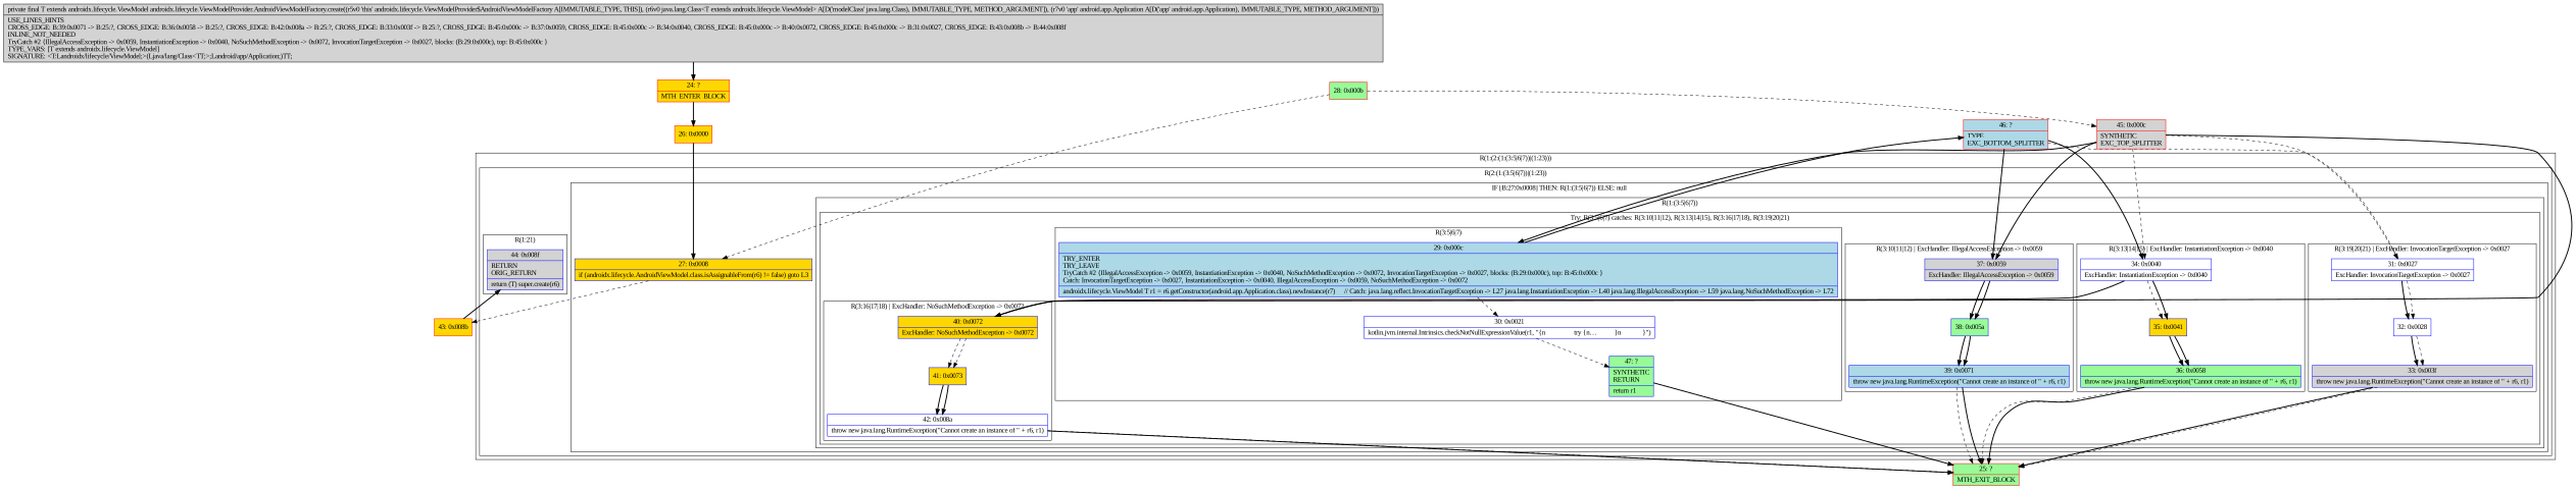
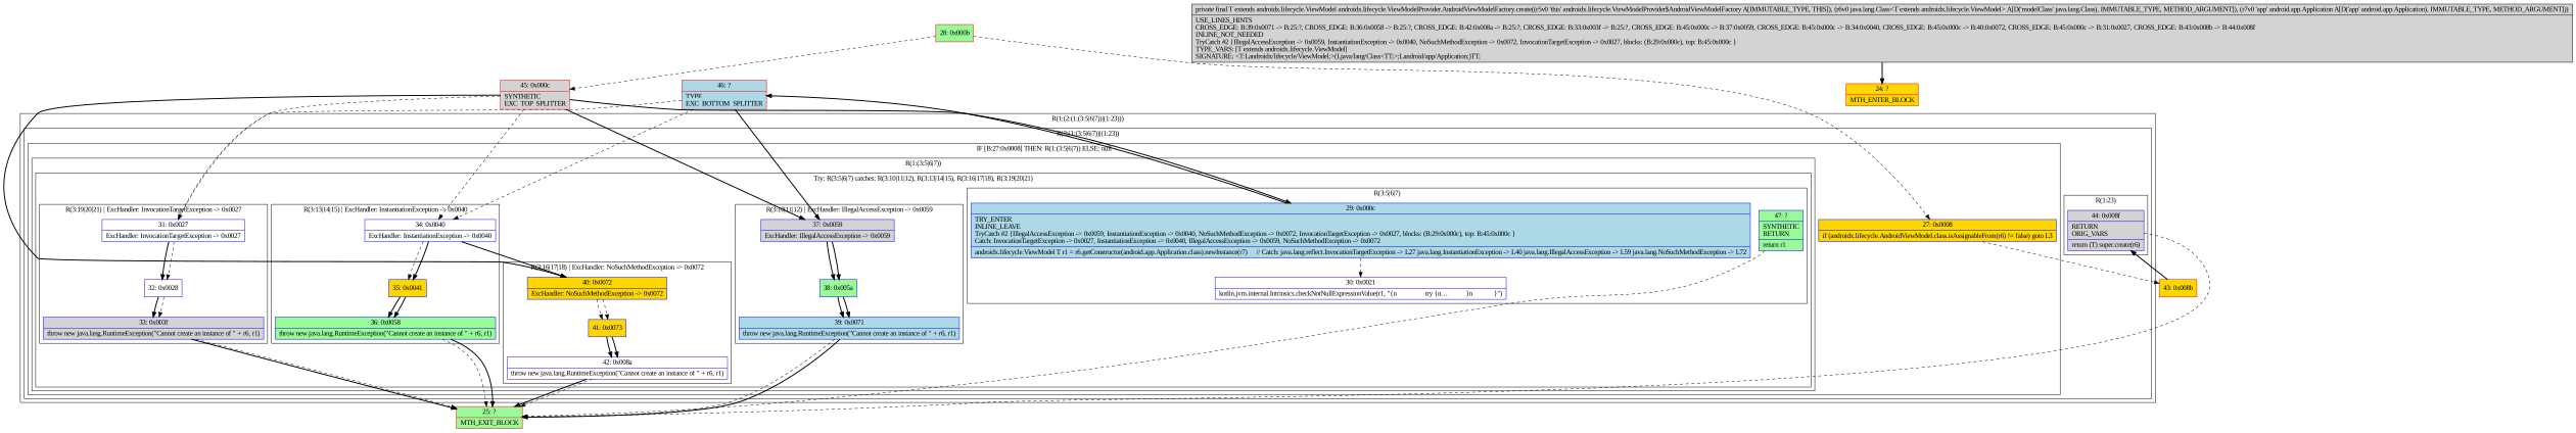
  digraph {
    fontname="Liberation Serif"
    node [color=blue fillcolor=gold fontname="Liberation Serif" shape=record style=filled]
    edge [fontname="Liberation Serif" style=bold]
-   n1 [fillcolor=lightblue label="{29\:\ 0x000c|TRY_ENTER\lTRY_LEAVE\lTryCatch #2 \{IllegalAccessException \-\> 0x0059, InstantiationException \-\> 0x0040, NoSuchMethodException \-\> 0x0072, InvocationTargetException \-\> 0x0027, blocks: (B:29:0x000c), top: B:45:0x000c \}\lCatch: InvocationTargetException \-\> 0x0027, InstantiationException \-\> 0x0040, IllegalAccessException \-\> 0x0059, NoSuchMethodException \-\> 0x0072\l|androidx.lifecycle.ViewModel T r1 = r6.getConstructor(android.app.Application.class).newInstance(r7)     \/\/ Catch: java.lang.reflect.InvocationTargetException \-\> L27 java.lang.InstantiationException \-\> L40 java.lang.IllegalAccessException \-\> L59 java.lang.NoSuchMethodException \-\> L72\l}"]
+   n1 [fillcolor=lightblue label="{29\:\ 0x000c|TRY_ENTER\lINLINE_LEAVE\lTryCatch #2 \{IllegalAccessException \-\> 0x0059, InstantiationException \-\> 0x0040, NoSuchMethodException \-\> 0x0072, InvocationTargetException \-\> 0x0027, blocks: (B:29:0x000c), top: B:45:0x000c \}\lCatch: InvocationTargetException \-\> 0x0027, InstantiationException \-\> 0x0040, IllegalAccessException \-\> 0x0059, NoSuchMethodException \-\> 0x0072\l|androidx.lifecycle.ViewModel T r1 = r6.getConstructor(android.app.Application.class).newInstance(r7)     \/\/ Catch: java.lang.reflect.InvocationTargetException \-\> L27 java.lang.InstantiationException \-\> L40 java.lang.IllegalAccessException \-\> L59 java.lang.NoSuchMethodException \-\> L72\l}"]
    n2 [fillcolor=white label="{30\:\ 0x0021|kotlin.jvm.internal.Intrinsics.checkNotNullExpressionValue(r1, \"\{n                try \{n…          \}n            \}\")\l}"]
    n3 [fillcolor=palegreen label="{47\:\ ?|SYNTHETIC\lRETURN\l|return r1\l}"]
    n4 [fillcolor=lightgrey label="{37\:\ 0x0059|ExcHandler: IllegalAccessException \-\> 0x0059\l}"]
    n5 [fillcolor=palegreen label="{38\:\ 0x005a}"]
    n6 [fillcolor=lightblue label="{39\:\ 0x0071|throw new java.lang.RuntimeException(\"Cannot create an instance of \" + r6, r1)\l}"]
    n7 [fillcolor=white label="{34\:\ 0x0040|ExcHandler: InstantiationException \-\> 0x0040\l}"]
    n8 [label="{35\:\ 0x0041}"]
    n9 [fillcolor=palegreen label="{36\:\ 0x0058|throw new java.lang.RuntimeException(\"Cannot create an instance of \" + r6, r1)\l}"]
    n10 [label="{40\:\ 0x0072|ExcHandler: NoSuchMethodException \-\> 0x0072\l}"]
    n11 [label="{41\:\ 0x0073}"]
    n12 [fillcolor=white label="{42\:\ 0x008a|throw new java.lang.RuntimeException(\"Cannot create an instance of \" + r6, r1)\l}"]
    n13 [fillcolor=white label="{31\:\ 0x0027|ExcHandler: InvocationTargetException \-\> 0x0027\l}"]
    n14 [fillcolor=white label="{32\:\ 0x0028}"]
    n15 [fillcolor=lightgrey label="{33\:\ 0x003f|throw new java.lang.RuntimeException(\"Cannot create an instance of \" + r6, r1)\l}"]
    n16 [label="{27\:\ 0x0008|if (androidx.lifecycle.AndroidViewModel.class.isAssignableFrom(r6) != false) goto L3\l}"]
-   n17 [fillcolor=lightgrey label="{44\:\ 0x008f|RETURN\lORIG_RETURN\l|return (T) super.create(r6)\l}"]
+   n17 [fillcolor=lightgrey label="{44\:\ 0x008f|RETURN\lORIG_VARS\l|return (T) super.create(r6)\l}"]
    n18 [color=red fillcolor=lightblue label="{46\:\ ?|TYPE\lEXC_BOTTOM_SPLITTER\l}"]
    n19 [color=red fillcolor=palegreen label="{25\:\ ?|MTH_EXIT_BLOCK\l}"]
    n20 [color=red label="{43\:\ 0x008b}"]
    n21 [color=red fillcolor=palegreen label="{28\:\ 0x000b}"]
    n22 [color=red fillcolor=lightgrey label="{45\:\ 0x000c|SYNTHETIC\lEXC_TOP_SPLITTER\l}"]
    n23 [color=red label="{24\:\ ?|MTH_ENTER_BLOCK\l}"]
-   n24 [color=red label="{26\:\ 0x0000}"]
    n25 [fillcolor=lightgrey label="{private final T extends androidx.lifecycle.ViewModel androidx.lifecycle.ViewModelProvider.AndroidViewModelFactory.create((r5v0 'this' androidx.lifecycle.ViewModelProvider$AndroidViewModelFactory A[IMMUTABLE_TYPE, THIS]), (r6v0 java.lang.Class\<T extends androidx.lifecycle.ViewModel\> A[D('modelClass' java.lang.Class), IMMUTABLE_TYPE, METHOD_ARGUMENT]), (r7v0 'app' android.app.Application A[D('app' android.app.Application), IMMUTABLE_TYPE, METHOD_ARGUMENT]))  | USE_LINES_HINTS\lCROSS_EDGE: B:39:0x0071 \-\> B:25:?, CROSS_EDGE: B:36:0x0058 \-\> B:25:?, CROSS_EDGE: B:42:0x008a \-\> B:25:?, CROSS_EDGE: B:33:0x003f \-\> B:25:?, CROSS_EDGE: B:45:0x000c \-\> B:37:0x0059, CROSS_EDGE: B:45:0x000c \-\> B:34:0x0040, CROSS_EDGE: B:45:0x000c \-\> B:40:0x0072, CROSS_EDGE: B:45:0x000c \-\> B:31:0x0027, CROSS_EDGE: B:43:0x008b \-\> B:44:0x008f\lINLINE_NOT_NEEDED\lTryCatch #2 \{IllegalAccessException \-\> 0x0059, InstantiationException \-\> 0x0040, NoSuchMethodException \-\> 0x0072, InvocationTargetException \-\> 0x0027, blocks: (B:29:0x000c), top: B:45:0x000c \}\lTYPE_VARS: [T extends androidx.lifecycle.ViewModel]\lSIGNATURE: \<T:Landroidx\/lifecycle\/ViewModel;\>(Ljava\/lang\/Class\<TT;\>;Landroid\/app\/Application;)TT;\l}" color=""]
    subgraph cluster_1 {
      label="R(1:(2:(1:(3:5|6|7))|(1:23)))"
      subgraph cluster_2 {
        label="R(2:(1:(3:5|6|7))|(1:23))"
        subgraph cluster_3 {
          label="IF [B:27:0x0008] THEN: R(1:(3:5|6|7)) ELSE: null"
          n16
          subgraph cluster_4 {
            label="R(1:(3:5|6|7))"
            subgraph cluster_5 {
              label="Try: R(3:5|6|7) catches: R(3:10|11|12), R(3:13|14|15), R(3:16|17|18), R(3:19|20|21)"
              subgraph cluster_6 {
                label="R(3:5|6|7)"
                n1
                n2
                n3
              }
              subgraph cluster_7 {
                label="R(3:10|11|12) | ExcHandler: IllegalAccessException \-\> 0x0059\l"
                n4
                n5
                n6
              }
              subgraph cluster_8 {
                label="R(3:13|14|15) | ExcHandler: InstantiationException \-\> 0x0040\l"
                n7
                n8
                n9
              }
              subgraph cluster_9 {
                label="R(3:16|17|18) | ExcHandler: NoSuchMethodException \-\> 0x0072\l"
                n10
                n11
                n12
              }
              subgraph cluster_10 {
                label="R(3:19|20|21) | ExcHandler: InvocationTargetException \-\> 0x0027\l"
                n13
                n14
                n15
              }
            }
          }
        }
        subgraph cluster_11 {
-         label="R(1:21)"
+         label="R(1:23)"
          n17
        }
      }
    }
    subgraph cluster_12 {
      label="R(3:10|11|12) | ExcHandler: IllegalAccessException \-\> 0x0059\l"
    }
    subgraph cluster_13 {
      label="R(3:13|14|15) | ExcHandler: InstantiationException \-\> 0x0040\l"
    }
    subgraph cluster_14 {
      label="R(3:16|17|18) | ExcHandler: NoSuchMethodException \-\> 0x0072\l"
    }
    subgraph cluster_15 {
      label="R(3:19|20|21) | ExcHandler: InvocationTargetException \-\> 0x0027\l"
    }
    n1 -> n2 [style=dashed]
    n1 -> n18
-   n2 -> n3 [style=dashed]
-   n3 -> n19
+   n3 -> n19 [style=dashed]
    n4 -> n5
    n4 -> n5
    n5 -> n6
    n5 -> n6
    n6 -> n19 [style=dashed]
    n6 -> n19
    n7 -> n8 [style=dashed]
    n7 -> n8
    n7 -> n10
    n8 -> n9
    n8 -> n9
    n9 -> n19 [style=dashed]
    n9 -> n19
    n10 -> n11 [style=dashed]
    n10 -> n11 [style=dashed]
    n11 -> n12
    n11 -> n12
    n12 -> n19
    n12 -> n19 [style=dashed]
    n13 -> n14
    n13 -> n14 [style=dashed]
    n14 -> n15
    n14 -> n15 [style=dashed]
    n15 -> n19
    n15 -> n19 [style=dashed]
    n16 -> n20 [style=dashed]
+   n17 -> n19 [style=dashed]
    n18 -> n4
-   n18 -> n7
+   n18 -> n7 [style=dashed]
    n18 -> n13 [style=dashed]
    n20 -> n17
    n21 -> n16 [style=dashed]
    n21 -> n22 [style=dashed]
    n22 -> n1
    n22 -> n4
    n22 -> n7 [style=dashed]
    n22 -> n10
    n22 -> n13 [style=dashed]
-   n23 -> n24
-   n24 -> n16
    n25 -> n23
  }
